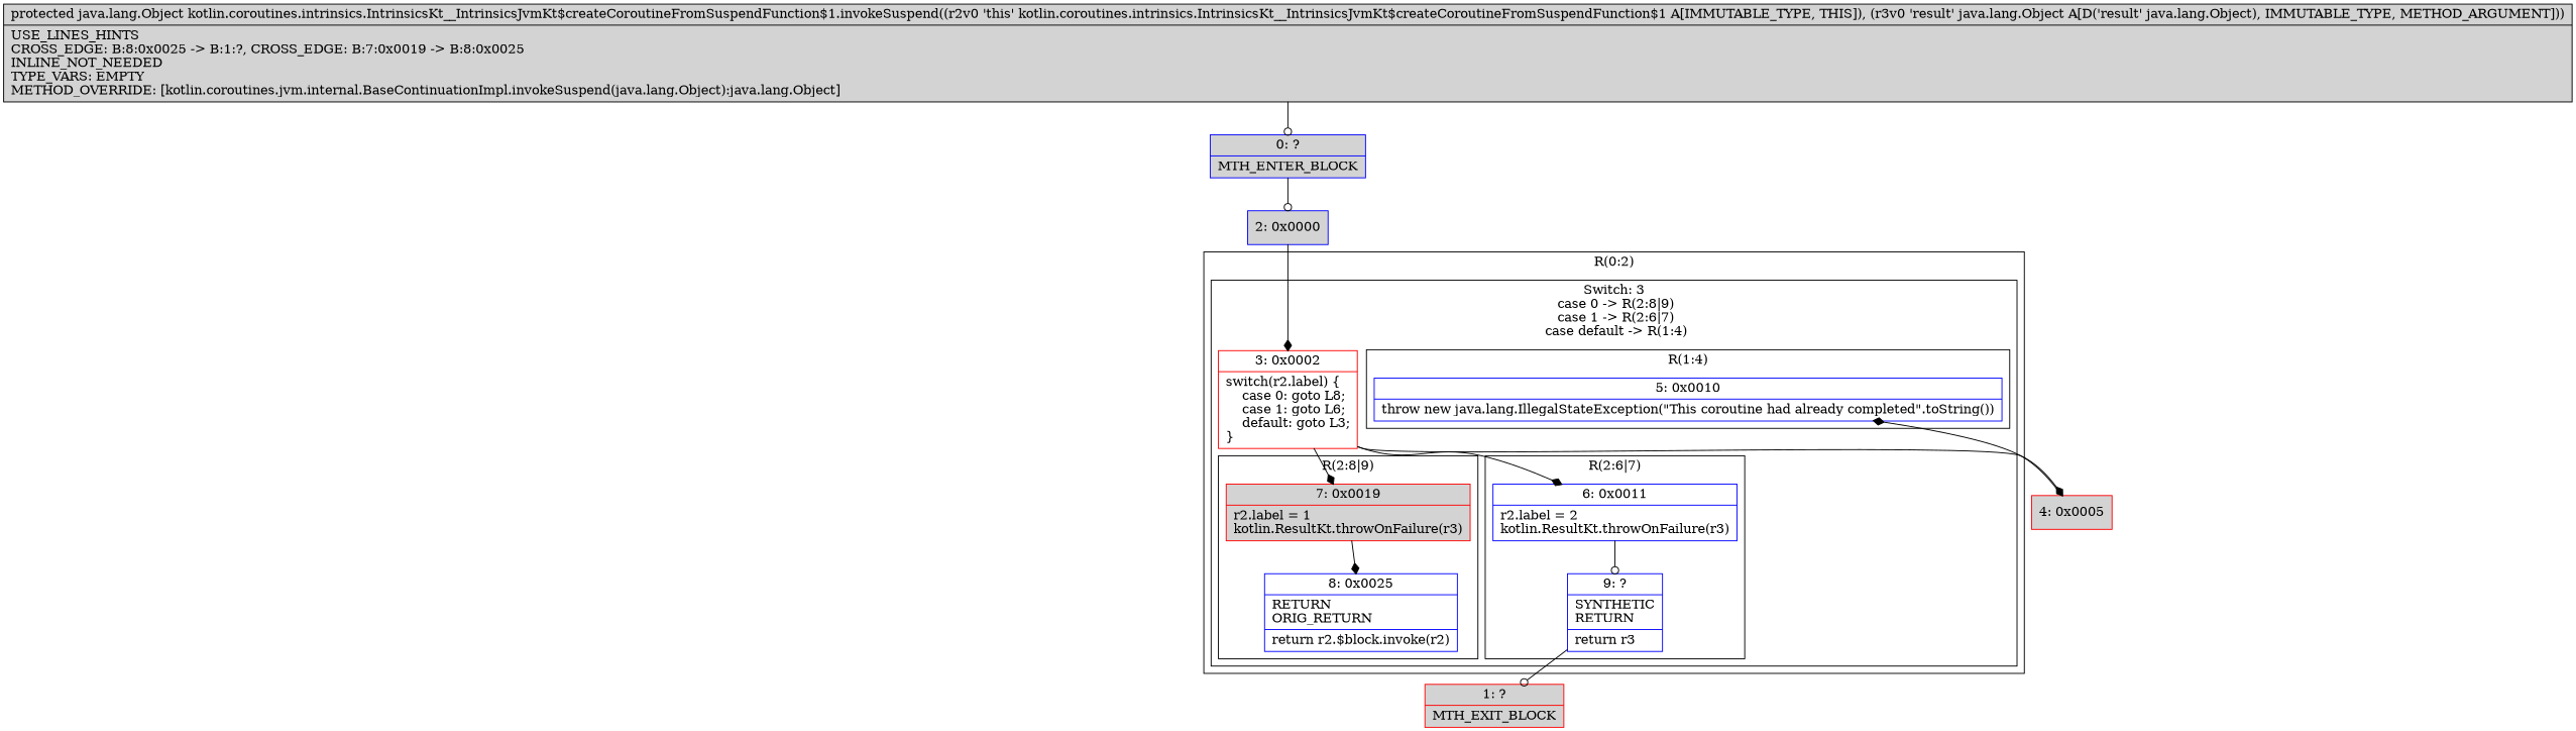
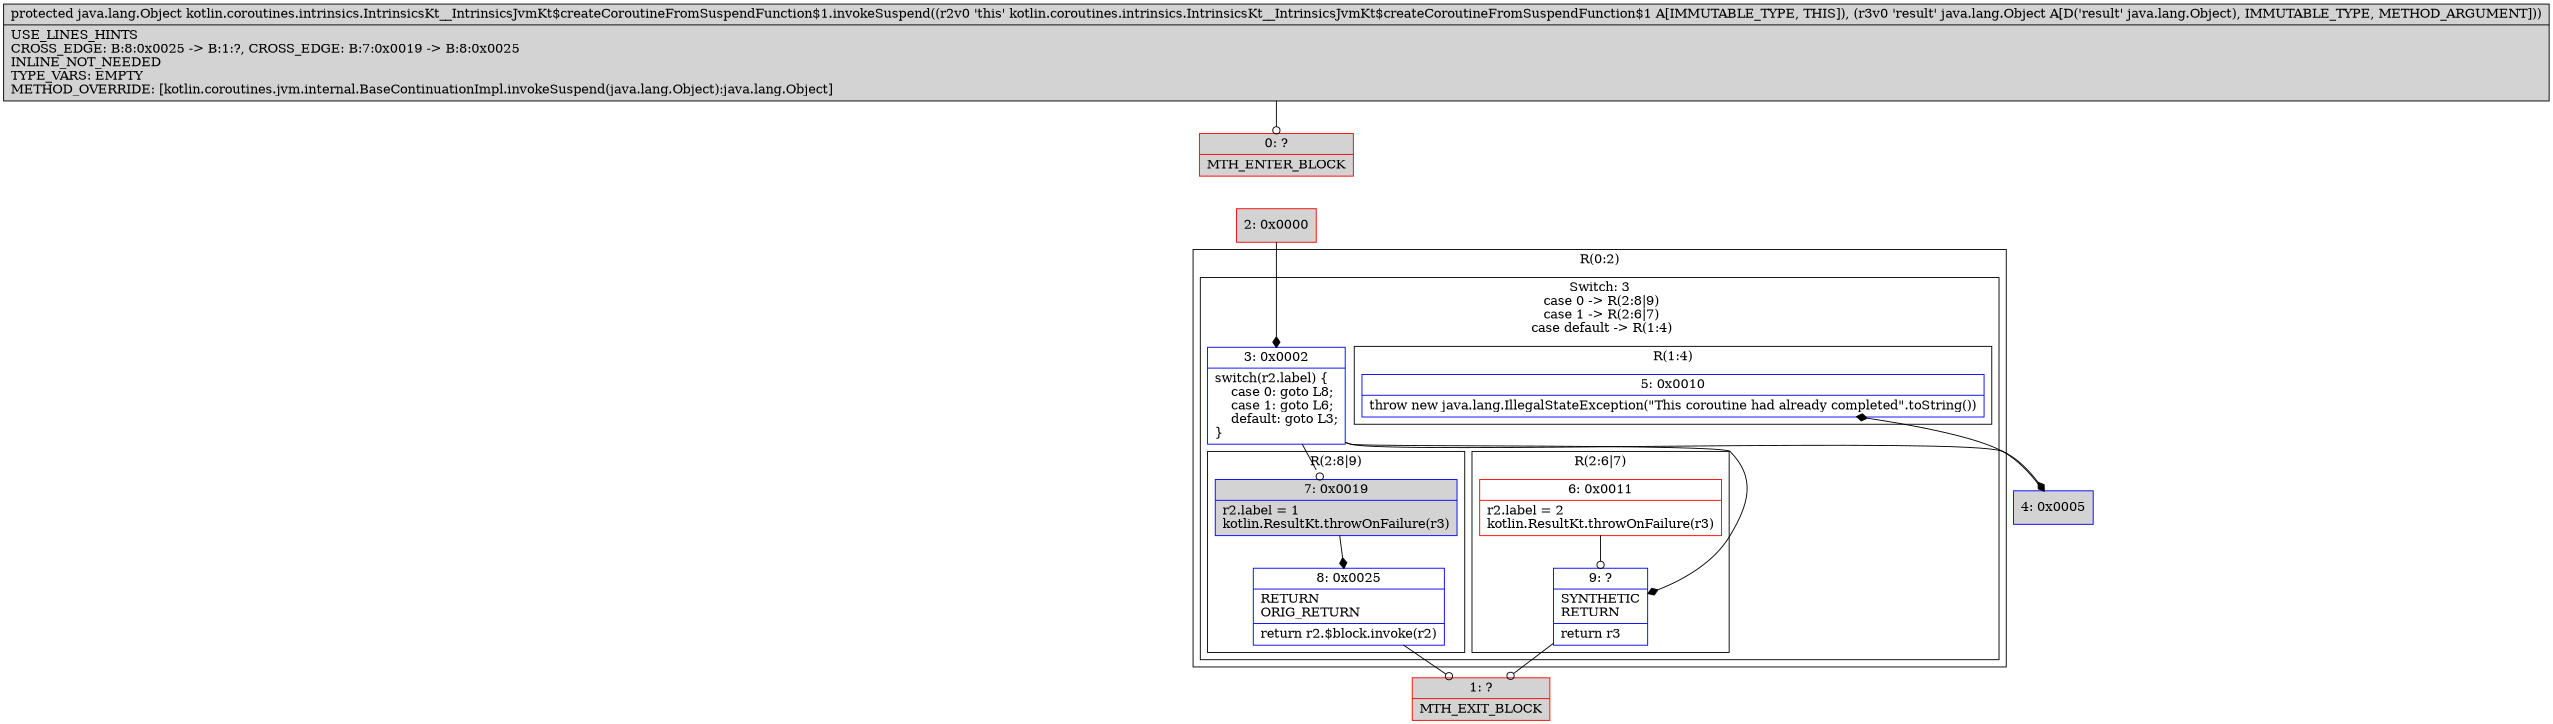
  digraph {
    node [color=blue fillcolor=lightgrey shape=record style=filled]
    edge [arrowhead=diamond]
-   n1 [color=red label="{7\:\ 0x0019|r2.label = 1\lkotlin.ResultKt.throwOnFailure(r3)\l}"]
+   n1 [label="{7\:\ 0x0019|r2.label = 1\lkotlin.ResultKt.throwOnFailure(r3)\l}"]
    n2 [fillcolor=white label="{8\:\ 0x0025|RETURN\lORIG_RETURN\l|return r2.$block.invoke(r2)\l}"]
-   n3 [fillcolor=white label="{6\:\ 0x0011|r2.label = 2\lkotlin.ResultKt.throwOnFailure(r3)\l}"]
+   n3 [color=red fillcolor=white label="{6\:\ 0x0011|r2.label = 2\lkotlin.ResultKt.throwOnFailure(r3)\l}"]
    n4 [fillcolor=white label="{9\:\ ?|SYNTHETIC\lRETURN\l|return r3\l}"]
    n5 [fillcolor=white label="{5\:\ 0x0010|throw new java.lang.IllegalStateException(\"This coroutine had already completed\".toString())\l}"]
-   n6 [color=red fillcolor=white label="{3\:\ 0x0002|switch(r2.label) \{\l    case 0: goto L8;\l    case 1: goto L6;\l    default: goto L3;\l\}\l}"]
+   n6 [fillcolor=white label="{3\:\ 0x0002|switch(r2.label) \{\l    case 0: goto L8;\l    case 1: goto L6;\l    default: goto L3;\l\}\l}"]
    n7 [color=red label="{1\:\ ?|MTH_EXIT_BLOCK\l}"]
-   n8 [color=red label="{4\:\ 0x0005}"]
-   n9 [label="{0\:\ ?|MTH_ENTER_BLOCK\l}"]
-   n10 [label="{2\:\ 0x0000}"]
+   n8 [label="{4\:\ 0x0005}"]
+   n9 [color=red label="{0\:\ ?|MTH_ENTER_BLOCK\l}"]
+   n10 [color=red label="{2\:\ 0x0000}"]
    n11 [label="{protected java.lang.Object kotlin.coroutines.intrinsics.IntrinsicsKt__IntrinsicsJvmKt$createCoroutineFromSuspendFunction$1.invokeSuspend((r2v0 'this' kotlin.coroutines.intrinsics.IntrinsicsKt__IntrinsicsJvmKt$createCoroutineFromSuspendFunction$1 A[IMMUTABLE_TYPE, THIS]), (r3v0 'result' java.lang.Object A[D('result' java.lang.Object), IMMUTABLE_TYPE, METHOD_ARGUMENT]))  | USE_LINES_HINTS\lCROSS_EDGE: B:8:0x0025 \-\> B:1:?, CROSS_EDGE: B:7:0x0019 \-\> B:8:0x0025\lINLINE_NOT_NEEDED\lTYPE_VARS: EMPTY\lMETHOD_OVERRIDE: [kotlin.coroutines.jvm.internal.BaseContinuationImpl.invokeSuspend(java.lang.Object):java.lang.Object]\l}" color=""]
    subgraph cluster_1 {
      label="R(0:2)"
      subgraph cluster_2 {
        label="Switch: 3\n case 0 -> R(2:8|9)\n case 1 -> R(2:6|7)\n case default -> R(1:4)"
        n6
        subgraph cluster_3 {
          label="R(2:8|9)"
          n1
          n2
        }
        subgraph cluster_4 {
          label="R(2:6|7)"
          n3
          n4
        }
        subgraph cluster_5 {
          label="R(1:4)"
          n5
        }
      }
    }
    n1 -> n2
+   n2 -> n7 [arrowhead=odot]
    n3 -> n4 [arrowhead=odot]
    n4 -> n7 [arrowhead=odot]
-   n6 -> n1
-   n6 -> n3
+   n6 -> n1 [arrowhead=odot]
+   n6 -> n4
    n6 -> n8
    n8 -> n5
-   n9 -> n10 [arrowhead=odot]
    n10 -> n6
    n11 -> n9 [arrowhead=odot]
  }
